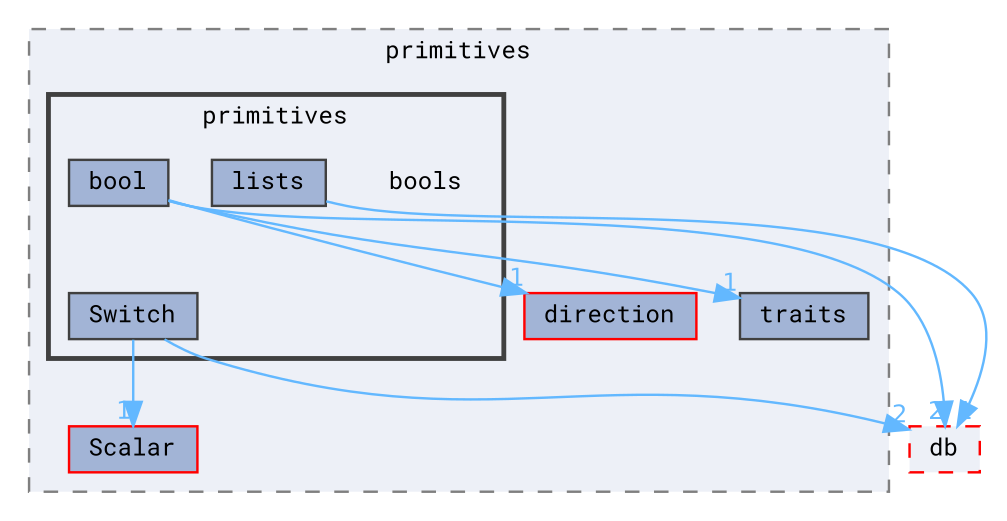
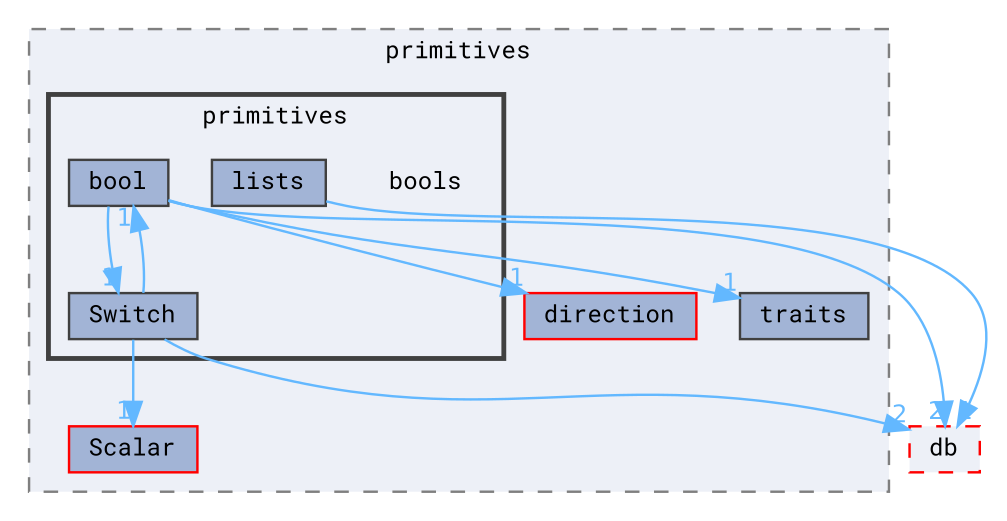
  digraph {
    compound=true
    fontname="Roboto Mono"
    node [fontname="Roboto Mono" fontsize=10 shape=box color=grey25 fillcolor="#a2b4d6" style=filled]
    edge [color=steelblue1 fontcolor=steelblue1 fontname="Roboto Mono" fontsize=10 headlabel=1 labeldistance=1.5 labelfontname=Helvetica labelfontsize=10]
    n1 [height=0.2 label=bools shape=plaintext width=0.4 color="" fillcolor="" style=""]
    n2 [height=0.2 label=bool width=0.4]
    n3 [height=0.2 label=lists width=0.4]
    n4 [height=0.2 label=Switch width=0.4]
    n5 [color=red height=0.2 label=direction width=0.4]
    n6 [height=0.2 label=traits width=0.4]
    n7 [color=red height=0.2 label=Scalar width=0.4]
    n8 [color=red fillcolor="#edf0f7" height=0.2 label=db style="filled,dashed" width=0.4]
    subgraph cluster_1 {
      bgcolor="#edf0f7"
      fontsize=10
      label=primitives
      pencolor=grey50
      style="filled,dashed"
      n5
      n6
      n7
      subgraph cluster_2 {
        bgcolor="#edf0f7"
        fontsize=10
        label=primitives
        pencolor=grey25
        style="filled,bold"
        n1
        n2
        n3
        n4
      }
    }
+   n2 -> n4
    n2 -> n5
    n2 -> n6
    n2 -> n8 [headlabel=2]
    n3 -> n8
+   n4 -> n2
    n4 -> n7
    n4 -> n8 [headlabel=2]
  }
